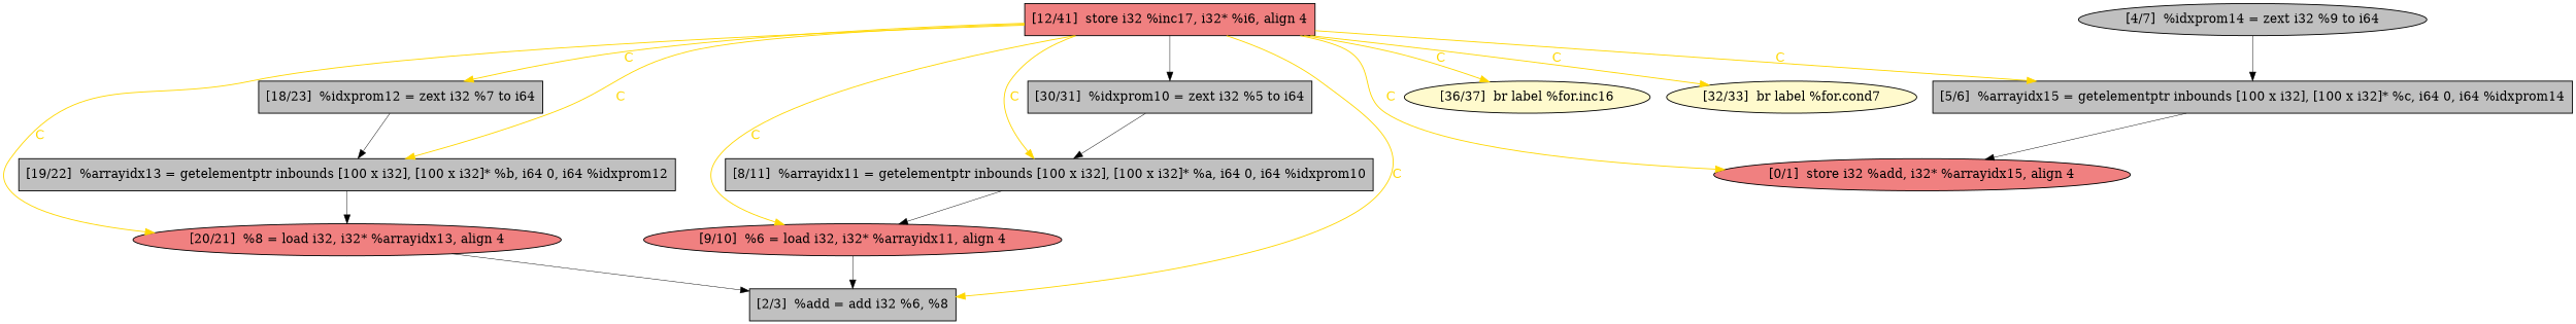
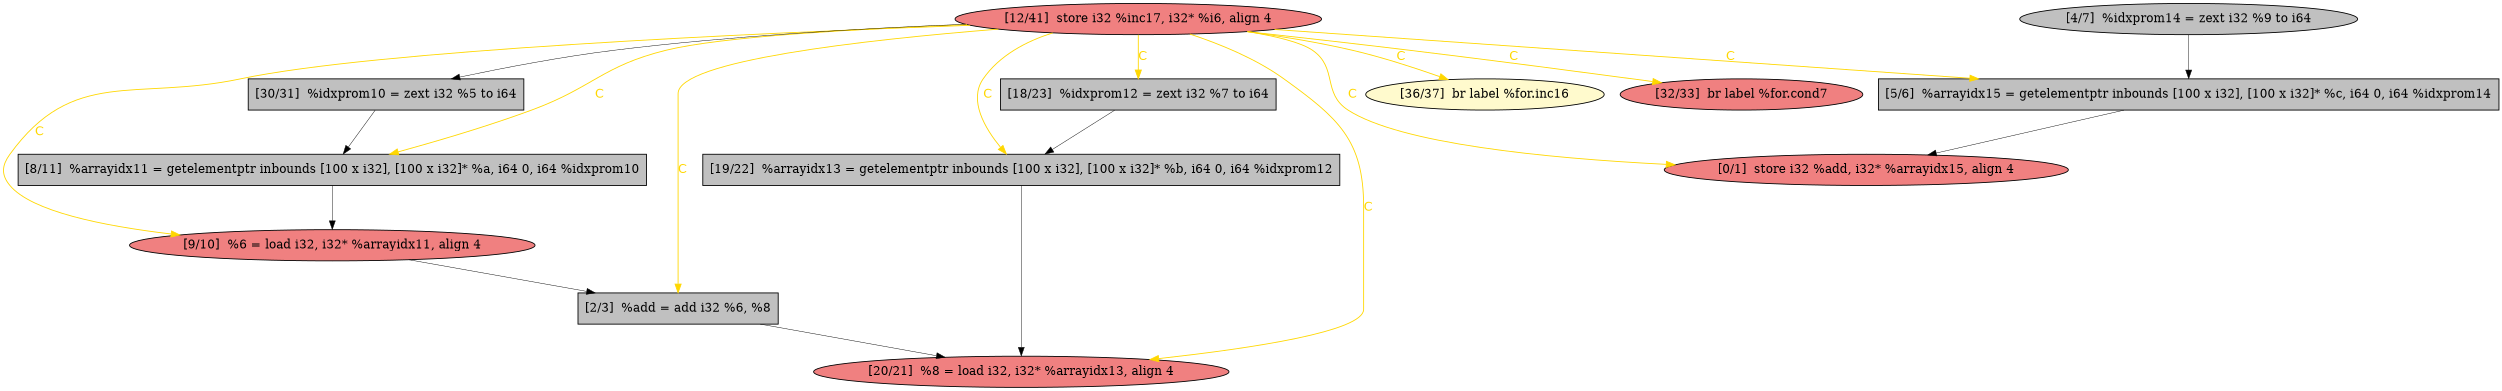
  digraph {
    node [fillcolor=grey shape=ellipse style=filled]
    edge [color=gold fontcolor=gold penwidth=1.0 style=solid]
    n1 [fillcolor=lightcoral label="[20/21]  %8 = load i32, i32* %arrayidx13, align 4"]
    n2 [label="[2/3]  %add = add i32 %6, %8" shape=rectangle]
    n3 [label="[4/7]  %idxprom14 = zext i32 %9 to i64"]
    n4 [label="[5/6]  %arrayidx15 = getelementptr inbounds [100 x i32], [100 x i32]* %c, i64 0, i64 %idxprom14" shape=rectangle]
    n5 [fillcolor=lightcoral label="[0/1]  store i32 %add, i32* %arrayidx15, align 4"]
    n6 [fillcolor=lightcoral label="[9/10]  %6 = load i32, i32* %arrayidx11, align 4"]
    n7 [fillcolor=lemonchiffon label="[36/37]  br label %for.inc16"]
-   n8 [fillcolor=lemonchiffon label="[32/33]  br label %for.cond7"]
+   n8 [fillcolor=lightcoral label="[32/33]  br label %for.cond7"]
    n9 [label="[19/22]  %arrayidx13 = getelementptr inbounds [100 x i32], [100 x i32]* %b, i64 0, i64 %idxprom12" shape=rectangle]
    n10 [label="[18/23]  %idxprom12 = zext i32 %7 to i64" shape=rectangle]
    n11 [label="[8/11]  %arrayidx11 = getelementptr inbounds [100 x i32], [100 x i32]* %a, i64 0, i64 %idxprom10" shape=rectangle]
    n12 [label="[30/31]  %idxprom10 = zext i32 %5 to i64" shape=rectangle]
-   n13 [fillcolor=lightcoral label="[12/41]  store i32 %inc17, i32* %i6, align 4" shape=box]
-   n1 -> n2 [color=black fontcolor=black penwidth=0.5]
+   n13 [fillcolor=lightcoral label="[12/41]  store i32 %inc17, i32* %i6, align 4"]
+   n2 -> n1 [color=black fontcolor=black penwidth=0.5]
    n3 -> n4 [color=black fontcolor=black penwidth=0.5]
    n4 -> n5 [color=black fontcolor=black penwidth=0.5]
    n6 -> n2 [color=black fontcolor=black penwidth=0.5]
    n9 -> n1 [color=black fontcolor=black penwidth=0.5]
    n10 -> n9 [color=black fontcolor=black penwidth=0.5]
    n11 -> n6 [color=black fontcolor=black penwidth=0.5]
    n12 -> n11 [color=black fontcolor=black penwidth=0.5]
    n13 -> n1 [label=C]
    n13 -> n2 [label=C]
    n13 -> n4 [label=C]
    n13 -> n5 [label=C]
    n13 -> n6 [label=C]
    n13 -> n7 [label=C]
    n13 -> n8 [label=C]
    n13 -> n9 [label=C]
    n13 -> n10 [label=C]
    n13 -> n11 [label=C]
    n13 -> n12 [color=black fontcolor=black penwidth=0.5]
  }
